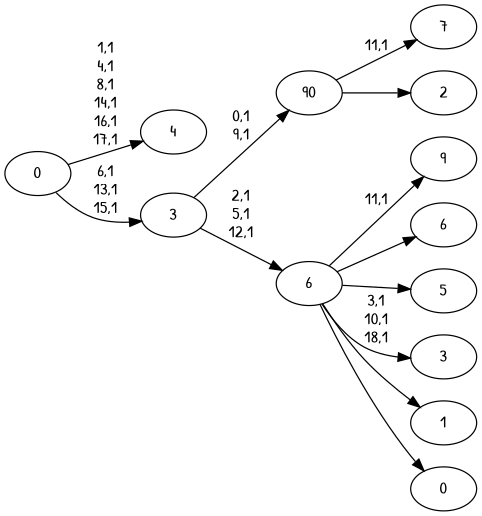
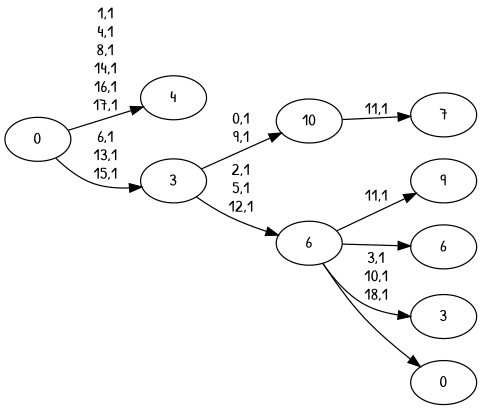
  digraph {
    fontname="Patrick Hand"
    rankdir=LR
    node [fontname="Patrick Hand"]
    edge [fontname="Patrick Hand"]
    n1 [label=9]
    n2 [label=7]
    n3 [label=6]
-   n4 [label=5]
    n5 [label=4]
    n6 [label=3]
-   n7 [label=2]
-   10 [label=90]
-   n9 [label=1]
+   10
    n10 [label=0]
    6
    3
    0
    10 -> n2 [label="11,1"]
-   10 -> n7
    6 -> n1 [label="11,1"]
    6 -> n3
-   6 -> n4
    6 -> n6 [label="3,1\n10,1\n18,1"]
-   6 -> n9
    6 -> n10
    3 -> 10 [label="0,1\n9,1"]
    3 -> 6 [label="2,1\n5,1\n12,1"]
    0 -> n5 [label="1,1\n4,1\n8,1\n14,1\n16,1\n17,1"]
    0 -> 3 [label="6,1\n13,1\n15,1"]
  }
